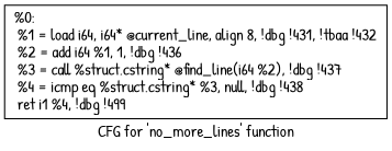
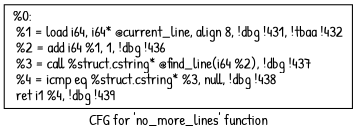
  digraph {
    label="CFG for 'no_more_lines' function"
    rankdir=LR
    fontname="Patrick Hand"
-   n1 [label="{%0:\l  %1 = load i64, i64* @current_line, align 8, !dbg !431, !tbaa !432\l  %2 = add i64 %1, 1, !dbg !436\l  %3 = call %struct.cstring* @find_line(i64 %2), !dbg !437\l  %4 = icmp eq %struct.cstring* %3, null, !dbg !438\l  ret i1 %4, !dbg !499\l}" shape=record fontname="Patrick Hand"]
+   n1 [label="{%0:\l  %1 = load i64, i64* @current_line, align 8, !dbg !431, !tbaa !432\l  %2 = add i64 %1, 1, !dbg !436\l  %3 = call %struct.cstring* @find_line(i64 %2), !dbg !437\l  %4 = icmp eq %struct.cstring* %3, null, !dbg !438\l  ret i1 %4, !dbg !439\l}" shape=record fontname="Patrick Hand"]
  }
